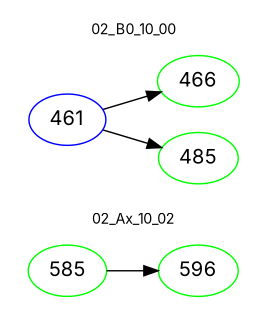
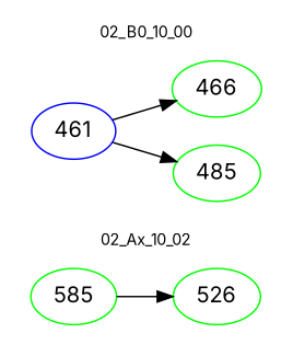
  digraph {
    fontname=Inter
    rankdir=LR
    node [color=green fontname=Inter]
    edge [color=black fontname=Inter]
    n1 [label=585]
-   n2 [label=596]
+   n2 [label=526]
    n3 [color=blue label=461]
    n4 [label=485]
    n5 [label=466]
    subgraph cluster_1 {
      color=white
      fontsize=10
      label="02_Ax_10_02"
      n1
      n2
    }
    subgraph cluster_2 {
      color=white
      fontsize=10
      label="02_B0_10_00"
      n3
      n4
      n5
    }
    n1 -> n2
    n3 -> n4
    n3 -> n5
  }
